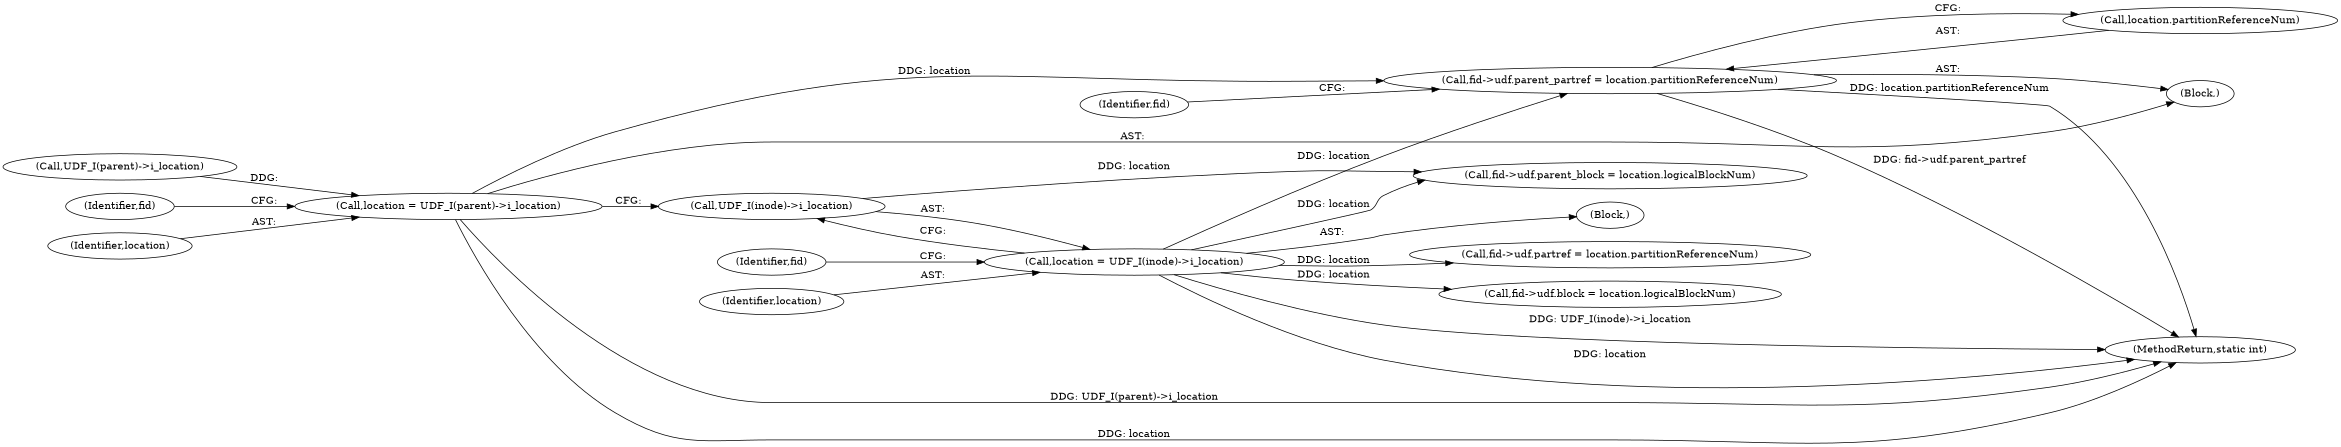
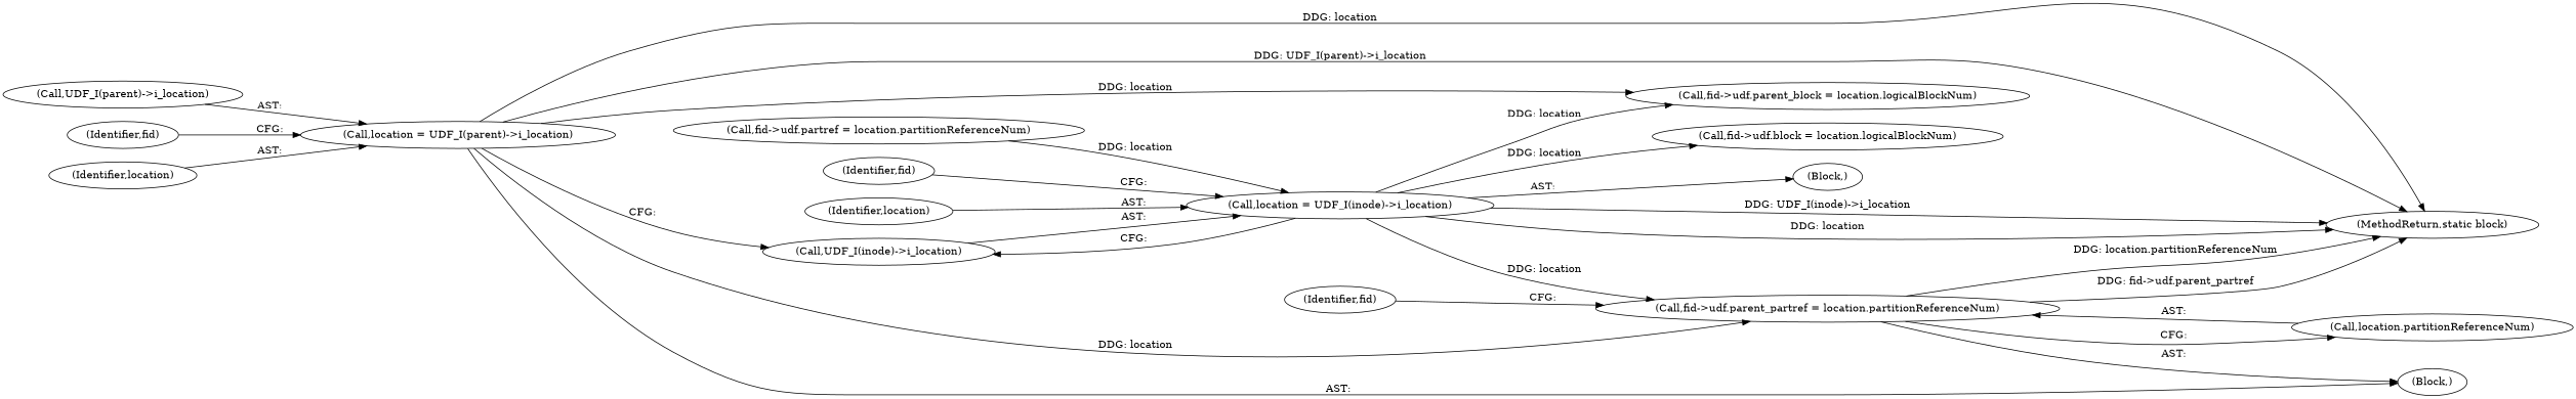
  digraph {
    rankdir=LR
    n1 [label="(Call,fid->udf.parent_partref = location.partitionReferenceNum)"]
    n2 [label="(Block,)"]
-   n3 [label="(MethodReturn,static int)"]
+   n3 [label="(MethodReturn,static block)"]
    n4 [label="(Call,location.partitionReferenceNum)"]
    n5 [label="(Call,location = UDF_I(parent)->i_location)"]
    n6 [label="(Call,fid->udf.parent_block = location.logicalBlockNum)"]
    n7 [label="(Call,UDF_I(inode)->i_location)"]
    n8 [label="(Call,UDF_I(parent)->i_location)"]
    n9 [label="(Call,location = UDF_I(inode)->i_location)"]
    n10 [label="(Call,fid->udf.partref = location.partitionReferenceNum)"]
    n11 [label="(Call,fid->udf.block = location.logicalBlockNum)"]
    n12 [label="(Block,)"]
    n13 [label="(Identifier,fid)"]
    n14 [label="(Identifier,fid)"]
    n15 [label="(Identifier,fid)"]
    n16 [label="(Identifier,location)"]
    n17 [label="(Identifier,location)"]
    n1 -> n2 [label="AST: "]
    n1 -> n3 [label="DDG: location.partitionReferenceNum"]
    n1 -> n3 [label="DDG: fid->udf.parent_partref"]
    n1 -> n4 [label="CFG: "]
    n4 -> n1 [label="AST: "]
    n5 -> n1 [label="DDG: location"]
    n5 -> n2 [label="AST: "]
    n5 -> n3 [label="DDG: location"]
    n5 -> n3 [label="DDG: UDF_I(parent)->i_location"]
-   n7 -> n6 [label="DDG: location"]
+   n5 -> n6 [label="DDG: location"]
    n5 -> n7 [label="CFG: "]
    n7 -> n9 [label="AST: "]
-   n8 -> n5 [label="DDG: "]
+   n8 -> n5 [label="AST: "]
    n9 -> n1 [label="DDG: location"]
    n9 -> n3 [label="DDG: UDF_I(inode)->i_location"]
    n9 -> n3 [label="DDG: location"]
    n9 -> n6 [label="DDG: location"]
    n9 -> n7 [label="CFG: "]
-   n9 -> n10 [label="DDG: location"]
+   n10 -> n9 [label="DDG: location"]
    n9 -> n11 [label="DDG: location"]
    n9 -> n12 [label="AST: "]
    n13 -> n5 [label="CFG: "]
    n14 -> n1 [label="CFG: "]
    n15 -> n9 [label="CFG: "]
    n16 -> n5 [label="AST: "]
    n17 -> n9 [label="AST: "]
  }
